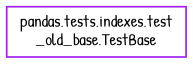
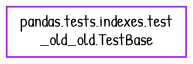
  digraph {
    rankdir=LR
    fontname="Patrick Hand"
-   n1 [color=purple fillcolor=white fontname="Patrick Hand" fontsize=10 height=0.2 label="pandas.tests.indexes.test\l_old_base.TestBase" shape=box style=filled width=0.4]
+   n1 [color=purple fillcolor=white fontname="Patrick Hand" fontsize=10 height=0.2 label="pandas.tests.indexes.test\l_old_old.TestBase" shape=box style=filled width=0.4]
  }
